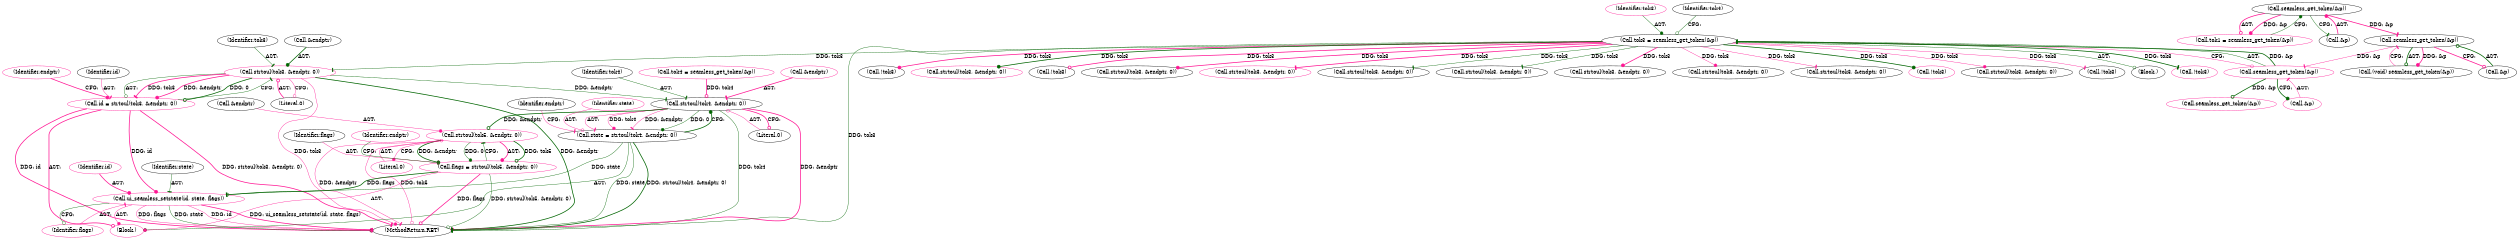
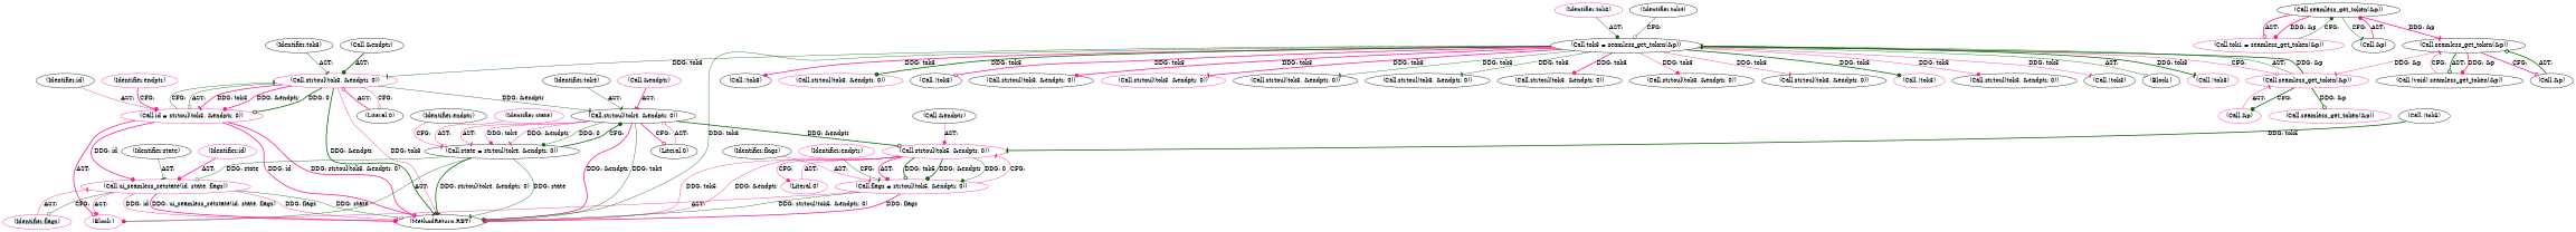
  digraph {
    node [color=black]
    edge [arrowhead=tee color=deeppink style=solid]
    n1 [color=deeppink label="(Call,strtoul(tok3, &endptr, 0))"]
    n2 [color=deeppink label="(Call,id = strtoul(tok3, &endptr, 0))"]
    n3 [label="(Call,strtoul(tok4, &endptr, 0))"]
    n4 [label="(Literal,0)"]
    n5 [label="(MethodReturn,RET)"]
    n6 [color=deeppink label="(Call,ui_seamless_setstate(id, state, flags))"]
    n7 [color=deeppink label="(Block,)"]
    n8 [label="(Call,state = strtoul(tok4, &endptr, 0))"]
    n9 [color=deeppink label="(Call,strtoul(tok5, &endptr, 0))"]
    n10 [label="(Literal,0)"]
    n11 [label="(Call,tok3 = seamless_get_token(&p))"]
    n12 [color=deeppink label="(Call,seamless_get_token(&p))"]
    n13 [label="(Call,!tok3)"]
    n14 [color=deeppink label="(Call,strtoul(tok3, &endptr, 0))"]
    n15 [label="(Call,!tok3)"]
    n16 [label="(Call,strtoul(tok3, &endptr, 0))"]
    n17 [color=deeppink label="(Call,strtoul(tok3, &endptr, 0))"]
    n18 [label="(Call,strtoul(tok3, &endptr, 0))"]
    n19 [label="(Call,strtoul(tok3, &endptr, 0))"]
    n20 [label="(Call,strtoul(tok3, &endptr, 0))"]
    n21 [label="(Call,strtoul(tok3, &endptr, 0))"]
    n22 [label="(Call,strtoul(tok3, &endptr, 0))"]
    n23 [color=deeppink label="(Call,!tok3)"]
    n24 [label="(Call,strtoul(tok3, &endptr, 0))"]
    n25 [label="(Call,!tok3)"]
    n26 [label="(Block,)"]
    n27 [color=deeppink label="(Call,!tok3)"]
    n28 [color=deeppink label="(Call,seamless_get_token(&p))"]
    n29 [color=deeppink label="(Call,&p)"]
    n30 [label="(Call,seamless_get_token(&p))"]
    n31 [label="(Call,&p)"]
    n32 [label="(Call,(void) seamless_get_token(&p))"]
    n33 [label="(Call,seamless_get_token(&p))"]
    n34 [color=deeppink label="(Call,tok1 = seamless_get_token(&p))"]
    n35 [label="(Call,&p)"]
    n36 [color=deeppink label="(Identifier,flags)"]
    n37 [color=deeppink label="(Call,flags = strtoul(tok5, &endptr, 0))"]
    n38 [color=deeppink label="(Literal,0)"]
    n39 [color=deeppink label="(Identifier,endptr)"]
    n40 [label="(Call,&endptr)"]
    n41 [label="(Identifier,state)"]
    n42 [color=deeppink label="(Identifier,id)"]
    n43 [label="(Identifier,id)"]
    n44 [color=deeppink label="(Identifier,tok3)"]
-   n45 [color=deeppink label="(Call,tok4 = seamless_get_token(&p))"]
    n46 [color=deeppink label="(Identifier,state)"]
    n47 [color=deeppink label="(Call,&endptr)"]
    n48 [label="(Call,&endptr)"]
    n49 [label="(Identifier,tok4)"]
    n50 [label="(Identifier,flags)"]
    n51 [label="(Identifier,tok3)"]
    n52 [label="(Identifier,endptr)"]
    n53 [color=deeppink label="(Identifier,endptr)"]
    n54 [label="(Identifier,tok4)"]
+   n55 [label="(Call,!tok5)"]
    n1 -> n2 [arrowhead=odot color=darkgreen label="AST: "]
    n1 -> n2 [label="DDG: tok3" style=bold]
    n1 -> n2 [arrowhead=dot label="DDG: &endptr" style=bold]
    n1 -> n2 [arrowhead=odot color=darkgreen label="DDG: 0" style=bold]
    n1 -> n3 [color=darkgreen label="DDG: &endptr"]
    n1 -> n4 [arrowhead=odot label="CFG: "]
    n1 -> n5 [arrowhead=dot label="DDG: tok3"]
    n1 -> n5 [color=darkgreen label="DDG: &endptr" style=bold]
    n2 -> n1 [color=darkgreen label="CFG: "]
    n2 -> n5 [arrowhead=odot label="DDG: id" style=bold]
    n2 -> n5 [label="DDG: strtoul(tok3, &endptr, 0)" style=bold]
    n2 -> n6 [arrowhead=dot label="DDG: id" style=bold]
    n2 -> n7 [arrowhead=odot label="AST: " style=bold]
    n3 -> n5 [color=darkgreen label="DDG: tok4"]
    n3 -> n5 [arrowhead=dot label="DDG: &endptr" style=bold]
    n3 -> n8 [label="AST: "]
    n3 -> n8 [arrowhead=dot label="DDG: tok4"]
    n3 -> n8 [label="DDG: &endptr"]
    n3 -> n8 [arrowhead=dot color=darkgreen label="DDG: 0"]
    n3 -> n9 [arrowhead=odot color=darkgreen label="DDG: &endptr" style=bold]
    n3 -> n10 [arrowhead=odot label="CFG: " style=bold]
    n4 -> n1 [arrowhead=odot label="AST: " style=bold]
    n6 -> n5 [arrowhead=dot label="DDG: ui_seamless_setstate(id, state, flags)" style=bold]
    n6 -> n5 [label="DDG: flags"]
    n6 -> n5 [arrowhead=odot color=darkgreen label="DDG: state"]
    n6 -> n5 [label="DDG: id"]
    n6 -> n7 [arrowhead=dot label="AST: "]
    n6 -> n36 [arrowhead=odot color=darkgreen label="CFG: "]
    n8 -> n3 [arrowhead=dot color=darkgreen label="CFG: " style=bold]
    n8 -> n5 [color=darkgreen label="DDG: state"]
    n8 -> n5 [color=darkgreen label="DDG: strtoul(tok4, &endptr, 0)" style=bold]
    n8 -> n6 [arrowhead=odot color=darkgreen label="DDG: state"]
    n8 -> n7 [arrowhead=dot color=darkgreen label="AST: "]
    n9 -> n5 [label="DDG: &endptr"]
    n9 -> n5 [arrowhead=odot label="DDG: tok5"]
    n9 -> n37 [arrowhead=dot label="AST: " style=bold]
    n9 -> n37 [arrowhead=odot color=darkgreen label="DDG: tok5" style=bold]
    n9 -> n37 [arrowhead=dot color=darkgreen label="DDG: &endptr" style=bold]
    n9 -> n37 [arrowhead=dot color=darkgreen label="DDG: 0"]
    n9 -> n38 [arrowhead=dot label="CFG: "]
    n10 -> n3 [arrowhead=odot label="AST: "]
    n11 -> n1 [color=darkgreen label="DDG: tok3"]
    n11 -> n5 [color=darkgreen label="DDG: tok3"]
    n11 -> n12 [arrowhead=odot label="CFG: "]
    n11 -> n13 [arrowhead=dot label="DDG: tok3" style=bold]
    n11 -> n14 [arrowhead=dot color=darkgreen label="DDG: tok3" style=bold]
    n11 -> n15 [arrowhead=odot label="DDG: tok3" style=bold]
    n11 -> n16 [arrowhead=dot label="DDG: tok3" style=bold]
    n11 -> n17 [label="DDG: tok3" style=bold]
    n11 -> n18 [color=darkgreen label="DDG: tok3"]
    n11 -> n19 [color=darkgreen label="DDG: tok3"]
    n11 -> n20 [arrowhead=dot label="DDG: tok3" style=bold]
    n11 -> n21 [arrowhead=dot label="DDG: tok3"]
    n11 -> n22 [label="DDG: tok3"]
    n11 -> n23 [arrowhead=dot color=darkgreen label="DDG: tok3" style=bold]
    n11 -> n24 [arrowhead=dot label="DDG: tok3"]
    n11 -> n25 [label="DDG: tok3"]
    n11 -> n26 [arrowhead=odot color=darkgreen label="AST: "]
    n11 -> n27 [color=darkgreen label="DDG: tok3" style=bold]
    n12 -> n11 [color=darkgreen label="AST: "]
    n12 -> n11 [color=darkgreen label="DDG: &p" style=bold]
    n12 -> n28 [arrowhead=odot color=darkgreen label="DDG: &p" style=bold]
    n12 -> n29 [arrowhead=dot color=darkgreen label="CFG: " style=bold]
    n29 -> n12 [label="AST: "]
    n30 -> n12 [label="DDG: &p"]
    n30 -> n31 [arrowhead=odot label="CFG: " style=bold]
    n30 -> n32 [arrowhead=odot color=darkgreen label="AST: " style=bold]
    n30 -> n32 [arrowhead=dot label="DDG: &p" style=bold]
    n31 -> n30 [arrowhead=odot color=darkgreen label="AST: " style=bold]
    n32 -> n30 [label="CFG: "]
    n33 -> n30 [label="DDG: &p" style=bold]
    n33 -> n34 [arrowhead=odot label="AST: " style=bold]
    n33 -> n34 [arrowhead=dot label="DDG: &p" style=bold]
    n33 -> n35 [color=darkgreen label="CFG: "]
    n34 -> n33 [arrowhead=dot color=darkgreen label="CFG: "]
    n35 -> n33 [arrowhead=dot label="AST: " style=bold]
    n36 -> n6 [label="AST: "]
    n37 -> n5 [arrowhead=odot label="DDG: flags" style=bold]
    n37 -> n5 [arrowhead=odot color=darkgreen label="DDG: strtoul(tok5, &endptr, 0)"]
-   n37 -> n6 [color=darkgreen label="DDG: flags" style=bold]
    n37 -> n7 [arrowhead=dot label="AST: "]
-   n37 -> n9 [color=darkgreen label="CFG: "]
+   n37 -> n9 [label="CFG: "]
    n38 -> n9 [arrowhead=odot label="AST: "]
    n39 -> n2 [arrowhead=dot label="CFG: " style=bold]
    n40 -> n9 [arrowhead=dot label="AST: "]
    n41 -> n6 [color=darkgreen label="AST: "]
    n42 -> n6 [arrowhead=dot label="AST: " style=bold]
    n43 -> n2 [label="AST: "]
    n44 -> n11 [arrowhead=dot color=darkgreen label="AST: "]
-   n45 -> n3 [arrowhead=odot label="DDG: tok4" style=bold]
    n46 -> n8 [arrowhead=odot label="AST: "]
    n47 -> n3 [label="AST: " style=bold]
    n48 -> n1 [arrowhead=dot color=darkgreen label="AST: " style=bold]
    n49 -> n3 [color=darkgreen label="AST: "]
    n50 -> n37 [label="AST: "]
    n51 -> n1 [color=darkgreen label="AST: "]
    n52 -> n8 [label="CFG: "]
    n53 -> n37 [color=darkgreen label="CFG: "]
    n54 -> n11 [arrowhead=odot color=darkgreen label="CFG: "]
+   n55 -> n9 [color=darkgreen label="DDG: tok5" style=bold]
  }
